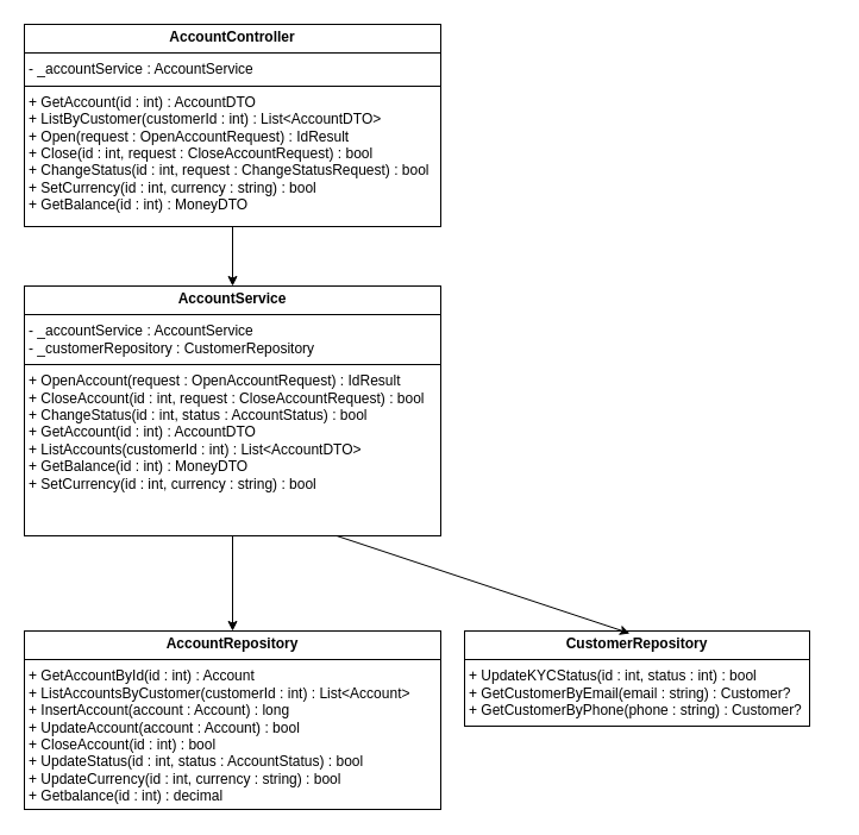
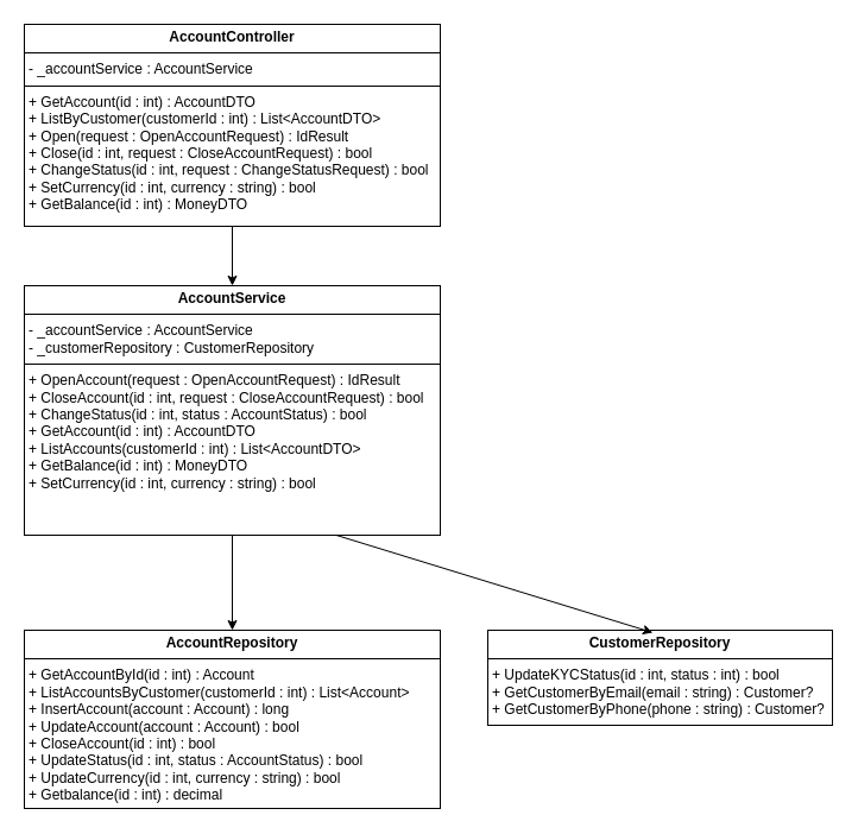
  <mxCell id="0" />
  <mxCell id="1" parent="0" />
  <mxCell id="2" style="edgeStyle=none;html=1;entryX=0.5;entryY=0;entryDx=0;entryDy=0;" parent="1" source="3" target="5" edge="1"><mxGeometry relative="1" as="geometry" /></mxCell>
  <mxCell id="3" value="&lt;p style=&quot;margin:0px;margin-top:4px;text-align:center;&quot;&gt;&lt;b&gt;AccountController&lt;/b&gt;&lt;/p&gt;&lt;hr size=&quot;1&quot; style=&quot;border-style:solid;&quot;&gt;&lt;p style=&quot;margin:0px;margin-left:4px;&quot;&gt;- _accountService : AccountService&lt;/p&gt;&lt;hr size=&quot;1&quot; style=&quot;border-style:solid;&quot;&gt;&lt;p style=&quot;margin:0px;margin-left:4px;&quot;&gt;+ GetAccount(id : int) : AccountDTO&lt;/p&gt;&lt;p style=&quot;margin:0px;margin-left:4px;&quot;&gt;+ ListByCustomer(customerId : int) : List&amp;lt;AccountDTO&amp;gt;&lt;/p&gt;&lt;p style=&quot;margin:0px;margin-left:4px;&quot;&gt;+ Open(request : OpenAccountRequest) : IdResult&lt;/p&gt;&lt;p style=&quot;margin:0px;margin-left:4px;&quot;&gt;+ Close(id : int, request : CloseAccountRequest) : bool&lt;/p&gt;&lt;p style=&quot;margin:0px;margin-left:4px;&quot;&gt;+ ChangeStatus(id : int, request : ChangeStatusRequest) : bool&lt;/p&gt;&lt;p style=&quot;margin:0px;margin-left:4px;&quot;&gt;+ SetCurrency(id : int, currency : string) : bool&lt;/p&gt;&lt;p style=&quot;margin:0px;margin-left:4px;&quot;&gt;+ GetBalance(id : int) : MoneyDTO&lt;/p&gt;" style="verticalAlign=top;align=left;overflow=fill;html=1;whiteSpace=wrap;" parent="1" vertex="1"><mxGeometry x="20" y="20" width="350" height="170" as="geometry" /></mxCell>
  <mxCell id="4" style="edgeStyle=none;html=1;entryX=0.5;entryY=0;entryDx=0;entryDy=0;" parent="1" source="5" target="6" edge="1"><mxGeometry relative="1" as="geometry" /></mxCell>
  <mxCell id="5" value="&lt;p style=&quot;margin:0px;margin-top:4px;text-align:center;&quot;&gt;&lt;b&gt;AccountService&lt;/b&gt;&lt;/p&gt;&lt;hr size=&quot;1&quot; style=&quot;border-style:solid;&quot;&gt;&lt;p style=&quot;margin:0px;margin-left:4px;&quot;&gt;- _accountService : AccountService&lt;/p&gt;&lt;p style=&quot;margin:0px;margin-left:4px;&quot;&gt;- _customerRepository : CustomerRepository&lt;/p&gt;&lt;hr size=&quot;1&quot; style=&quot;border-style:solid;&quot;&gt;&lt;p style=&quot;margin:0px;margin-left:4px;&quot;&gt;+ OpenAccount(request : OpenAccountRequest) : IdResult&lt;/p&gt;&lt;p style=&quot;margin:0px;margin-left:4px;&quot;&gt;+ CloseAccount(id : int, request : CloseAccountRequest) : bool&lt;/p&gt;&lt;p style=&quot;margin:0px;margin-left:4px;&quot;&gt;+ ChangeStatus(id : int, status : AccountStatus) : bool&lt;/p&gt;&lt;p style=&quot;margin:0px;margin-left:4px;&quot;&gt;+ GetAccount(id : int) : AccountDTO&lt;/p&gt;&lt;p style=&quot;margin:0px;margin-left:4px;&quot;&gt;+ ListAccounts(customerId : int) : List&amp;lt;AccountDTO&amp;gt;&lt;/p&gt;&lt;p style=&quot;margin:0px;margin-left:4px;&quot;&gt;+ GetBalance(id : int) : MoneyDTO&lt;/p&gt;&lt;p style=&quot;margin:0px;margin-left:4px;&quot;&gt;+ SetCurrency(id : int, currency : string) : bool&lt;/p&gt;" style="verticalAlign=top;align=left;overflow=fill;html=1;whiteSpace=wrap;" parent="1" vertex="1"><mxGeometry x="20" y="240" width="350" height="210" as="geometry" /></mxCell>
  <mxCell id="6" value="&lt;p style=&quot;margin:0px;margin-top:4px;text-align:center;&quot;&gt;&lt;b&gt;AccountRepository&lt;/b&gt;&lt;/p&gt;&lt;hr size=&quot;1&quot; style=&quot;border-style:solid;&quot;&gt;&lt;p style=&quot;margin:0px;margin-left:4px;&quot;&gt;+ GetAccountById(id : int) : Account&lt;/p&gt;&lt;p style=&quot;margin:0px;margin-left:4px;&quot;&gt;+ ListAccountsByCustomer(customerId : int) : List&amp;lt;Account&amp;gt;&lt;/p&gt;&lt;p style=&quot;margin:0px;margin-left:4px;&quot;&gt;+ InsertAccount(account : Account) : long&lt;/p&gt;&lt;p style=&quot;margin:0px;margin-left:4px;&quot;&gt;+ UpdateAccount(account : Account) : bool&lt;/p&gt;&lt;p style=&quot;margin:0px;margin-left:4px;&quot;&gt;+ CloseAccount(id : int) : bool&lt;/p&gt;&lt;p style=&quot;margin:0px;margin-left:4px;&quot;&gt;+ UpdateStatus(id : int, status : AccountStatus) : bool&lt;/p&gt;&lt;p style=&quot;margin:0px;margin-left:4px;&quot;&gt;+ UpdateCurrency(id : int, currency : string) : bool&lt;/p&gt;&lt;p style=&quot;margin:0px;margin-left:4px;&quot;&gt;+ Getbalance(id : int) : decimal&lt;/p&gt;" style="verticalAlign=top;align=left;overflow=fill;html=1;whiteSpace=wrap;" parent="1" vertex="1"><mxGeometry x="20" y="530" width="350" height="150" as="geometry" /></mxCell>
- <mxCell id="7" value="&lt;p style=&quot;margin:0px;margin-top:4px;text-align:center;&quot;&gt;&lt;b&gt;CustomerRepository&lt;/b&gt;&lt;/p&gt;&lt;hr size=&quot;1&quot; style=&quot;border-style:solid;&quot;&gt;&lt;p style=&quot;margin:0px;margin-left:4px;&quot;&gt;+ UpdateKYCStatus(id : int, status : int) : bool&lt;/p&gt;&lt;p style=&quot;margin:0px;margin-left:4px;&quot;&gt;+ GetCustomerByEmail(email : string) : Customer?&lt;/p&gt;&lt;p style=&quot;margin:0px;margin-left:4px;&quot;&gt;+ GetCustomerByPhone(phone : string) : Customer?&lt;/p&gt;" style="verticalAlign=top;align=left;overflow=fill;html=1;whiteSpace=wrap;" parent="1" vertex="1"><mxGeometry x="390" y="530" width="290" height="80" as="geometry" /></mxCell>
+ <mxCell id="7" value="&lt;p style=&quot;margin:0px;margin-top:4px;text-align:center;&quot;&gt;&lt;b&gt;CustomerRepository&lt;/b&gt;&lt;/p&gt;&lt;hr size=&quot;1&quot; style=&quot;border-style:solid;&quot;&gt;&lt;p style=&quot;margin:0px;margin-left:4px;&quot;&gt;+ UpdateKYCStatus(id : int, status : int) : bool&lt;/p&gt;&lt;p style=&quot;margin:0px;margin-left:4px;&quot;&gt;+ GetCustomerByEmail(email : string) : Customer?&lt;/p&gt;&lt;p style=&quot;margin:0px;margin-left:4px;&quot;&gt;+ GetCustomerByPhone(phone : string) : Customer?&lt;/p&gt;" style="verticalAlign=top;align=left;overflow=fill;html=1;whiteSpace=wrap;" parent="1" vertex="1"><mxGeometry x="410" y="530" width="290" height="80" as="geometry" /></mxCell>
  <mxCell id="8" style="edgeStyle=none;html=1;exitX=0.75;exitY=1;exitDx=0;exitDy=0;entryX=0.479;entryY=0.025;entryDx=0;entryDy=0;entryPerimeter=0;" parent="1" source="5" target="7" edge="1"><mxGeometry relative="1" as="geometry" /></mxCell>
